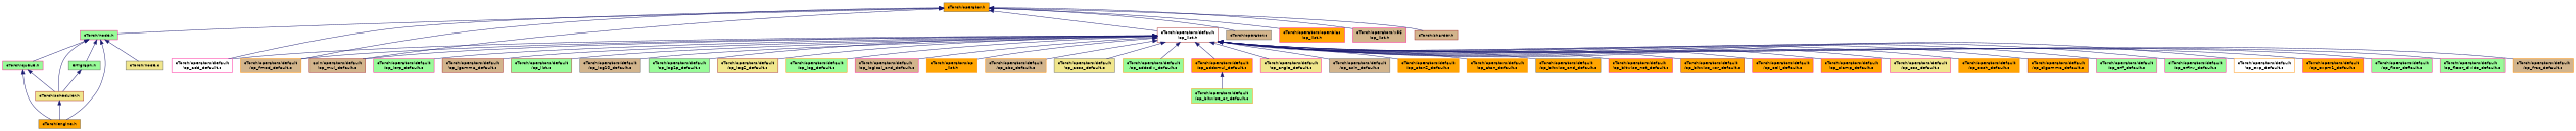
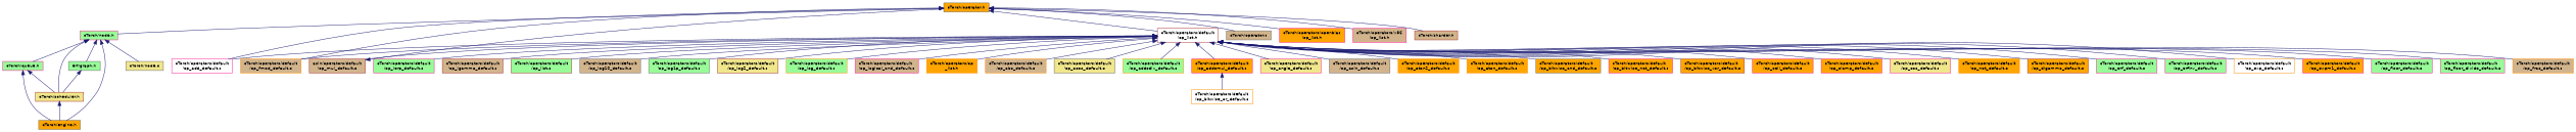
  digraph {
    node [color=deeppink fillcolor=orange fontname=Helvetica fontsize=10 shape=record style=filled]
    edge [color=midnightblue dir=back fontname=Helvetica fontsize=10 labelfontname=Helvetica labelfontsize=10 style=solid]
    n1 [color=gray40 fontcolor=black height=0.2 label="cTorch/operator.h" width=0.4]
    n2 [fillcolor=palegreen height=0.2 label="cTorch/node.h" width=0.4]
    n3 [color=brown fillcolor=white height=0.2 label="cTorch/operators/default\l/op_list.h" width=0.4]
    n4 [fillcolor=white height=0.2 label="cTorch/operators/default\l/op_add_default.c" width=0.4]
    n5 [color=darkorange fillcolor=tan height=0.2 label="cTorch/operators/default\l/op_fmod_default.c" width=0.4]
    n6 [color=brown fillcolor=tan height=0.2 label="asin/operators/default\l/op_mul_default.c" width=0.4]
    n7 [color=gray40 fillcolor=tan height=0.2 label="cTorch/operator.c" width=0.4]
    n8 [height=0.2 label="cTorch/operators/openblas\l/op_list.h" width=0.4]
    n9 [fillcolor=tan height=0.2 label="cTorch/operators/x86\l/op_list.h" width=0.4]
    n10 [color=brown fillcolor=tan height=0.2 label="cTorch/sharder.h" width=0.4]
    n11 [color=gray40 height=0.2 label="cTorch/engine.h" width=0.4]
    n12 [color=gray40 fillcolor=palegreen height=0.2 label="erf/graph.h" width=0.4]
    n13 [color=brown fillcolor=khaki height=0.2 label="cTorch/scheduler.h" width=0.4]
    n14 [fillcolor=palegreen height=0.2 label="cTorch/queue.h" width=0.4]
    n15 [color=gray40 fillcolor=khaki height=0.2 label="cTorch/node.c" width=0.4]
    n16 [color=darkorange height=0.2 label="cTorch/operators/op\l_list.h" width=0.4]
    n17 [color=darkorange fillcolor=tan height=0.2 label="cTorch/operators/default\l/op_abs_default.c" width=0.4]
    n18 [color=gray40 fillcolor=khaki height=0.2 label="cTorch/operators/default\l/op_acos_default.c" width=0.4]
    n19 [color=darkorange fillcolor=palegreen height=0.2 label="cTorch/operators/default\l/op_addcdiv_default.c" width=0.4]
    n20 [height=0.2 label="cTorch/operators/default\l/op_addcmul_default.c" width=0.4]
    n21 [fillcolor=khaki height=0.2 label="cTorch/operators/default\l/op_angle_default.c" width=0.4]
    n22 [color=gray40 fillcolor=tan height=0.2 label="cTorch/operators/default\l/op_asin_default.c" width=0.4]
    n23 [color=darkorange height=0.2 label="cTorch/operators/default\l/op_atan2_default.c" width=0.4]
    n24 [color=darkorange height=0.2 label="cTorch/operators/default\l/op_atan_default.c" width=0.4]
    n25 [color=gray40 height=0.2 label="cTorch/operators/default\l/op_bitwise_and_default.c" width=0.4]
    n26 [height=0.2 label="cTorch/operators/default\l/op_bitwise_not_default.c" width=0.4]
    n27 [color=brown height=0.2 label="cTorch/operators/default\l/op_bitwise_xor_default.c" width=0.4]
    n28 [height=0.2 label="cTorch/operators/default\l/op_ceil_default.c" width=0.4]
    n29 [height=0.2 label="cTorch/operators/default\l/op_clamp_default.c" width=0.4]
    n30 [fillcolor=khaki height=0.2 label="cTorch/operators/default\l/op_cos_default.c" width=0.4]
-   n31 [color=darkorange height=0.2 label="cTorch/operators/default\l/op_cosh_default.c" width=0.4]
+   n31 [color=darkorange height=0.2 label="cTorch/operators/default\l/op_not_default.c" width=0.4]
    n32 [color=brown height=0.2 label="cTorch/operators/default\l/op_digamma_default.c" width=0.4]
    n33 [fillcolor=palegreen height=0.2 label="cTorch/operators/default\l/op_erf_default.c" width=0.4]
    n34 [fillcolor=palegreen height=0.2 label="cTorch/operators/default\l/op_erfinv_default.c" width=0.4]
    n35 [color=darkorange fillcolor=white height=0.2 label="cTorch/operators/default\l/op_exp_default.c" width=0.4]
    n36 [height=0.2 label="cTorch/operators/default\l/op_expm1_default.c" width=0.4]
    n37 [fillcolor=palegreen height=0.2 label="cTorch/operators/default\l/op_floor_default.c" width=0.4]
    n38 [fillcolor=palegreen height=0.2 label="cTorch/operators/default\l/op_floor_divide_default.c" width=0.4]
    n39 [color=darkorange fillcolor=tan height=0.2 label="cTorch/operators/default\l/op_frac_default.c" width=0.4]
    n40 [fillcolor=palegreen height=0.2 label="cTorch/operators/default\l/op_lerp_default.c" width=0.4]
    n41 [color=brown fillcolor=tan height=0.2 label="cTorch/operators/default\l/op_lgamma_default.c" width=0.4]
    n42 [color=brown fillcolor=palegreen height=0.2 label="cTorch/operators/default\l/op_list.c" width=0.4]
    n43 [color=gray40 fillcolor=tan height=0.2 label="cTorch/operators/default\l/op_log10_default.c" width=0.4]
    n44 [color=gray40 fillcolor=palegreen height=0.2 label="cTorch/operators/default\l/op_log1p_default.c" width=0.4]
    n45 [color=brown fillcolor=khaki height=0.2 label="cTorch/operators/default\l/op_log2_default.c" width=0.4]
    n46 [color=darkorange fillcolor=palegreen height=0.2 label="cTorch/operators/default\l/op_log_default.c" width=0.4]
    n47 [fillcolor=tan height=0.2 label="cTorch/operators/default\l/op_logical_and_default.c" width=0.4]
-   n48 [color=darkorange fillcolor=palegreen height=0.2 label="cTorch/operators/default\l/op_bitwise_or_default.c" width=0.4]
+   n48 [color=darkorange fillcolor=white height=0.2 label="cTorch/operators/default\l/op_bitwise_or_default.c" width=0.4]
    n1 -> n2
    n1 -> n3
    n1 -> n4
    n1 -> n5
-   n1 -> n6
+   n6 -> n1
    n1 -> n7
    n1 -> n8
    n1 -> n9
    n1 -> n10
    n2 -> n11
    n2 -> n12
    n2 -> n13
    n2 -> n14
    n2 -> n15
    n3 -> n4
    n3 -> n5
    n3 -> n6
    n3 -> n16
    n3 -> n17
    n3 -> n18
    n3 -> n19
    n3 -> n20
    n3 -> n21
    n3 -> n22
    n3 -> n23
    n3 -> n24
    n3 -> n25
    n3 -> n26
    n3 -> n27
    n3 -> n28
    n3 -> n29
    n3 -> n30
    n3 -> n31
    n3 -> n32
    n3 -> n33
    n3 -> n34
    n3 -> n35
    n3 -> n36
    n3 -> n37
    n3 -> n38
    n3 -> n39
    n3 -> n40
    n3 -> n41
    n3 -> n42
    n3 -> n43
    n3 -> n44
    n3 -> n45
    n3 -> n46
    n3 -> n47
    n12 -> n13
    n13 -> n11
    n14 -> n11
    n14 -> n13
    n20 -> n48
  }
